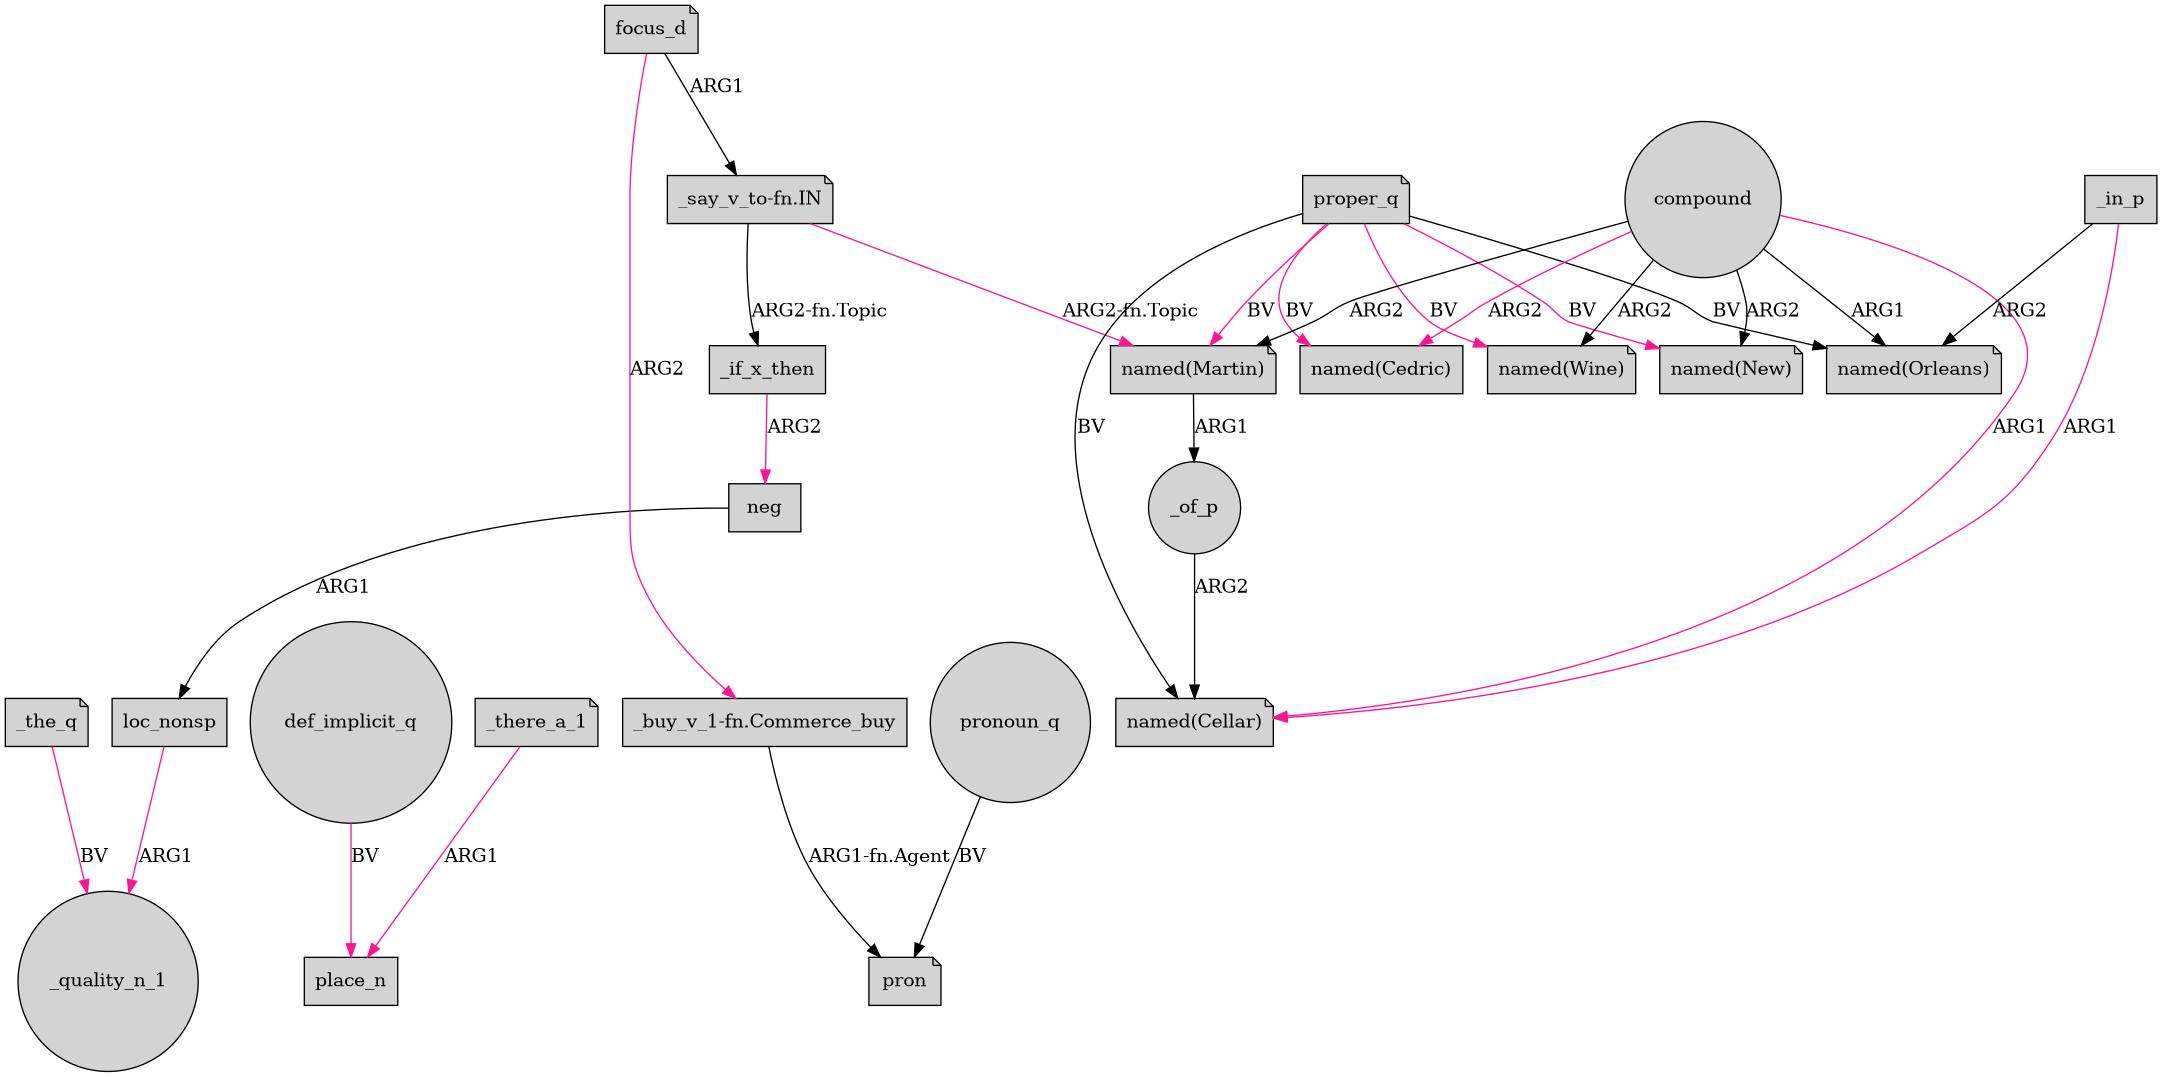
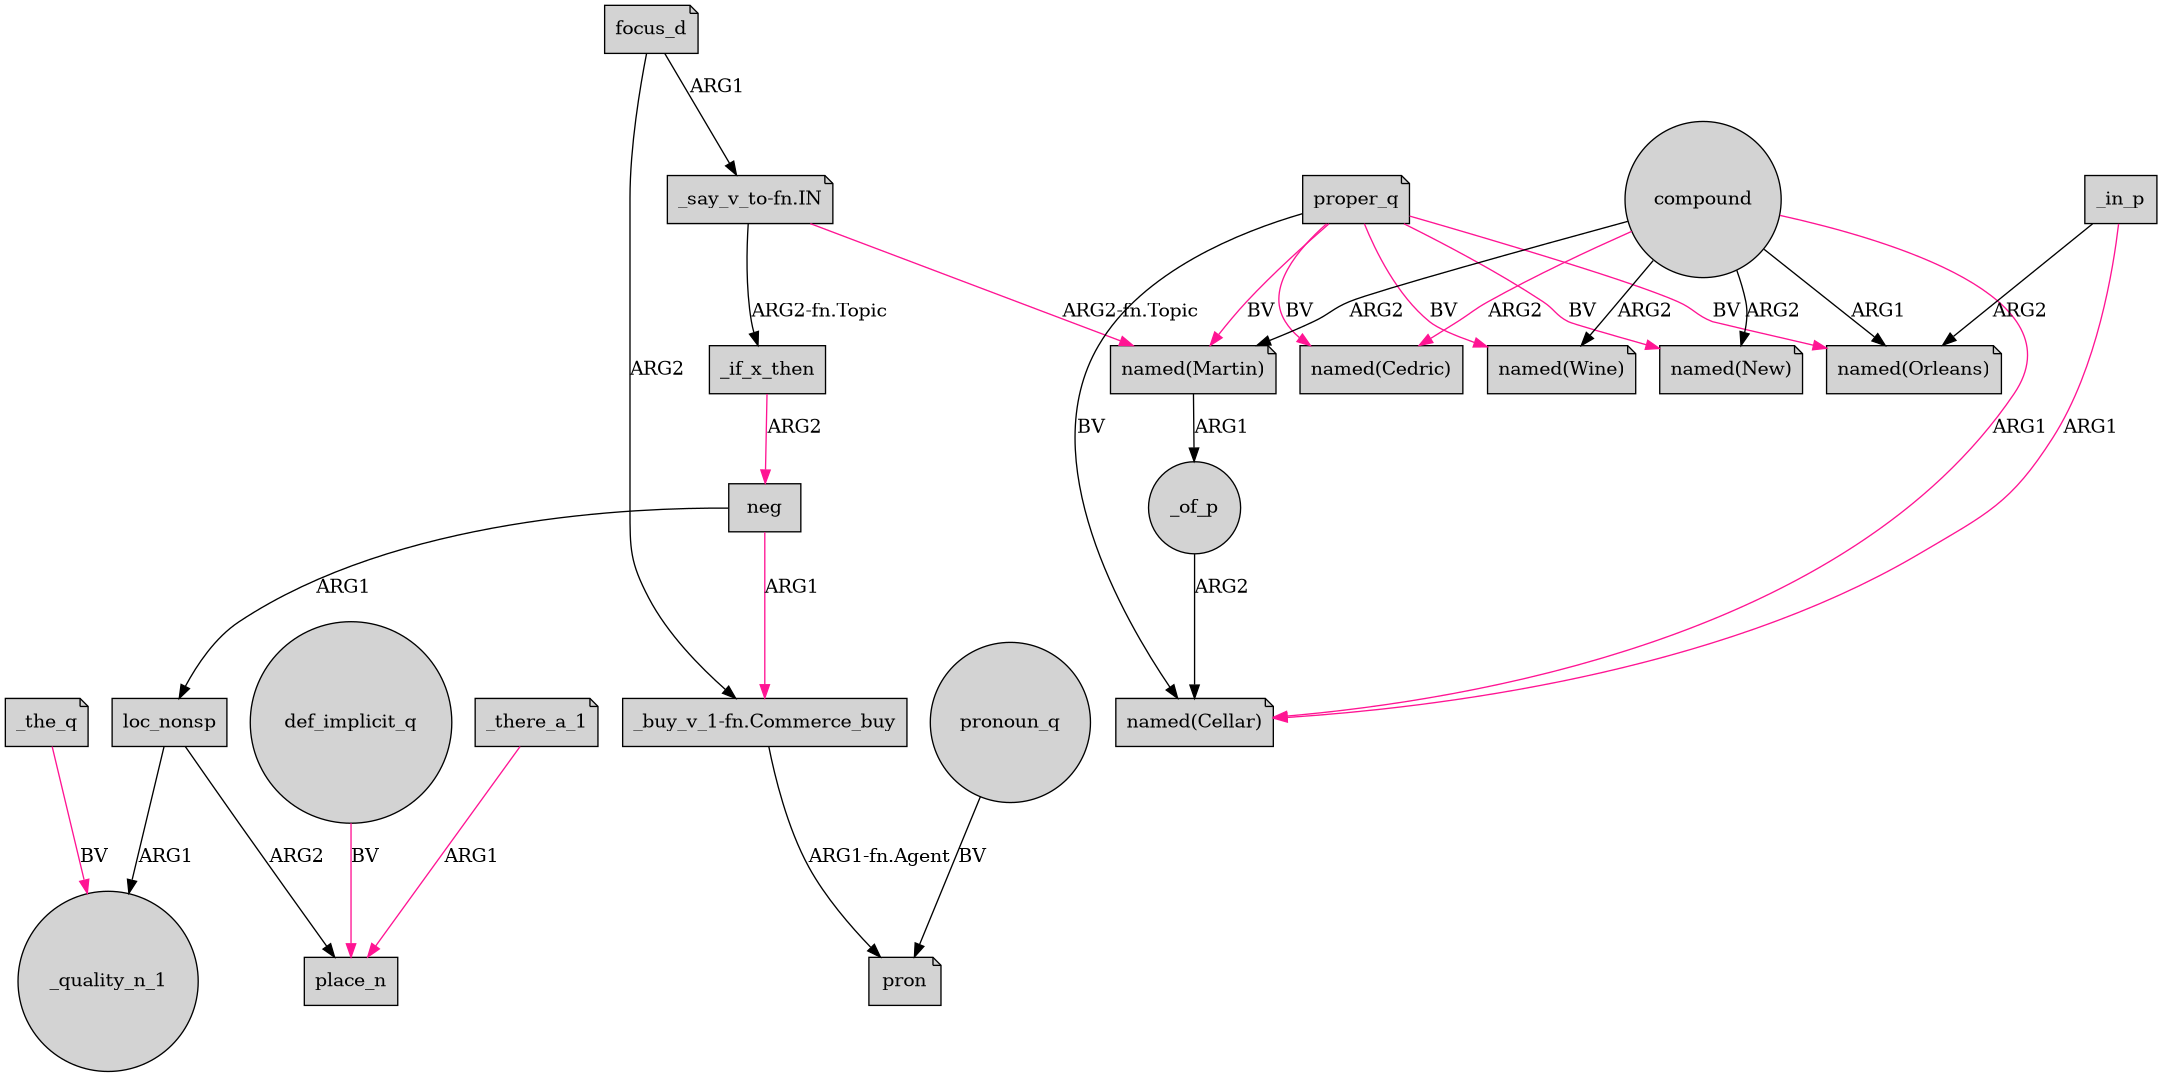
  digraph {
    node [shape=note style=filled]
    edge [color=black]
    _of_p [shape=circle]
    "named(Cellar)"
    "named(Martin)"
    "_say_v_to-fn.IN"
    _if_x_then [shape=box]
    neg [shape=box]
    loc_nonsp [shape=box]
    "_buy_v_1-fn.Commerce_buy" [shape=box]
    proper_q
    "named(Wine)"
    "named(New)"
    "named(Orleans)"
    "named(Cedric)" [shape=box]
    compound [shape=circle]
    _quality_n_1 [shape=circle]
    place_n [shape=box]
    pron
    def_implicit_q [shape=circle]
    _the_q
    focus_d
    pronoun_q [shape=circle]
    _in_p [shape=box]
    _there_a_1
    _of_p -> "named(Cellar)" [label=ARG2]
    "named(Martin)" -> _of_p [label=ARG1]
    "_say_v_to-fn.IN" -> "named(Martin)" [color=deeppink label="ARG2-fn.Topic"]
    "_say_v_to-fn.IN" -> _if_x_then [label="ARG2-fn.Topic"]
    _if_x_then -> neg [color=deeppink label=ARG2]
    neg -> loc_nonsp [label=ARG1]
-   loc_nonsp -> _quality_n_1 [color=deeppink label=ARG1]
+   neg -> "_buy_v_1-fn.Commerce_buy" [color=deeppink label=ARG1]
+   loc_nonsp -> _quality_n_1 [label=ARG1]
+   loc_nonsp -> place_n [label=ARG2]
    "_buy_v_1-fn.Commerce_buy" -> pron [label="ARG1-fn.Agent"]
    proper_q -> "named(Cellar)" [label=BV]
    proper_q -> "named(Martin)" [color=deeppink label=BV]
    proper_q -> "named(Wine)" [color=deeppink label=BV]
    proper_q -> "named(New)" [color=deeppink label=BV]
-   proper_q -> "named(Orleans)" [label=BV]
+   proper_q -> "named(Orleans)" [color=deeppink label=BV]
    proper_q -> "named(Cedric)" [color=deeppink label=BV]
    compound -> "named(Cellar)" [color=deeppink label=ARG1]
    compound -> "named(Martin)" [label=ARG2]
    compound -> "named(Wine)" [label=ARG2]
    compound -> "named(New)" [label=ARG2]
    compound -> "named(Orleans)" [label=ARG1]
    compound -> "named(Cedric)" [color=deeppink label=ARG2]
    def_implicit_q -> place_n [color=deeppink label=BV]
    _the_q -> _quality_n_1 [color=deeppink label=BV]
    focus_d -> "_say_v_to-fn.IN" [label=ARG1]
-   focus_d -> "_buy_v_1-fn.Commerce_buy" [color=deeppink label=ARG2]
+   focus_d -> "_buy_v_1-fn.Commerce_buy" [label=ARG2]
    pronoun_q -> pron [label=BV]
    _in_p -> "named(Cellar)" [color=deeppink label=ARG1]
    _in_p -> "named(Orleans)" [label=ARG2]
    _there_a_1 -> place_n [color=deeppink label=ARG1]
  }
